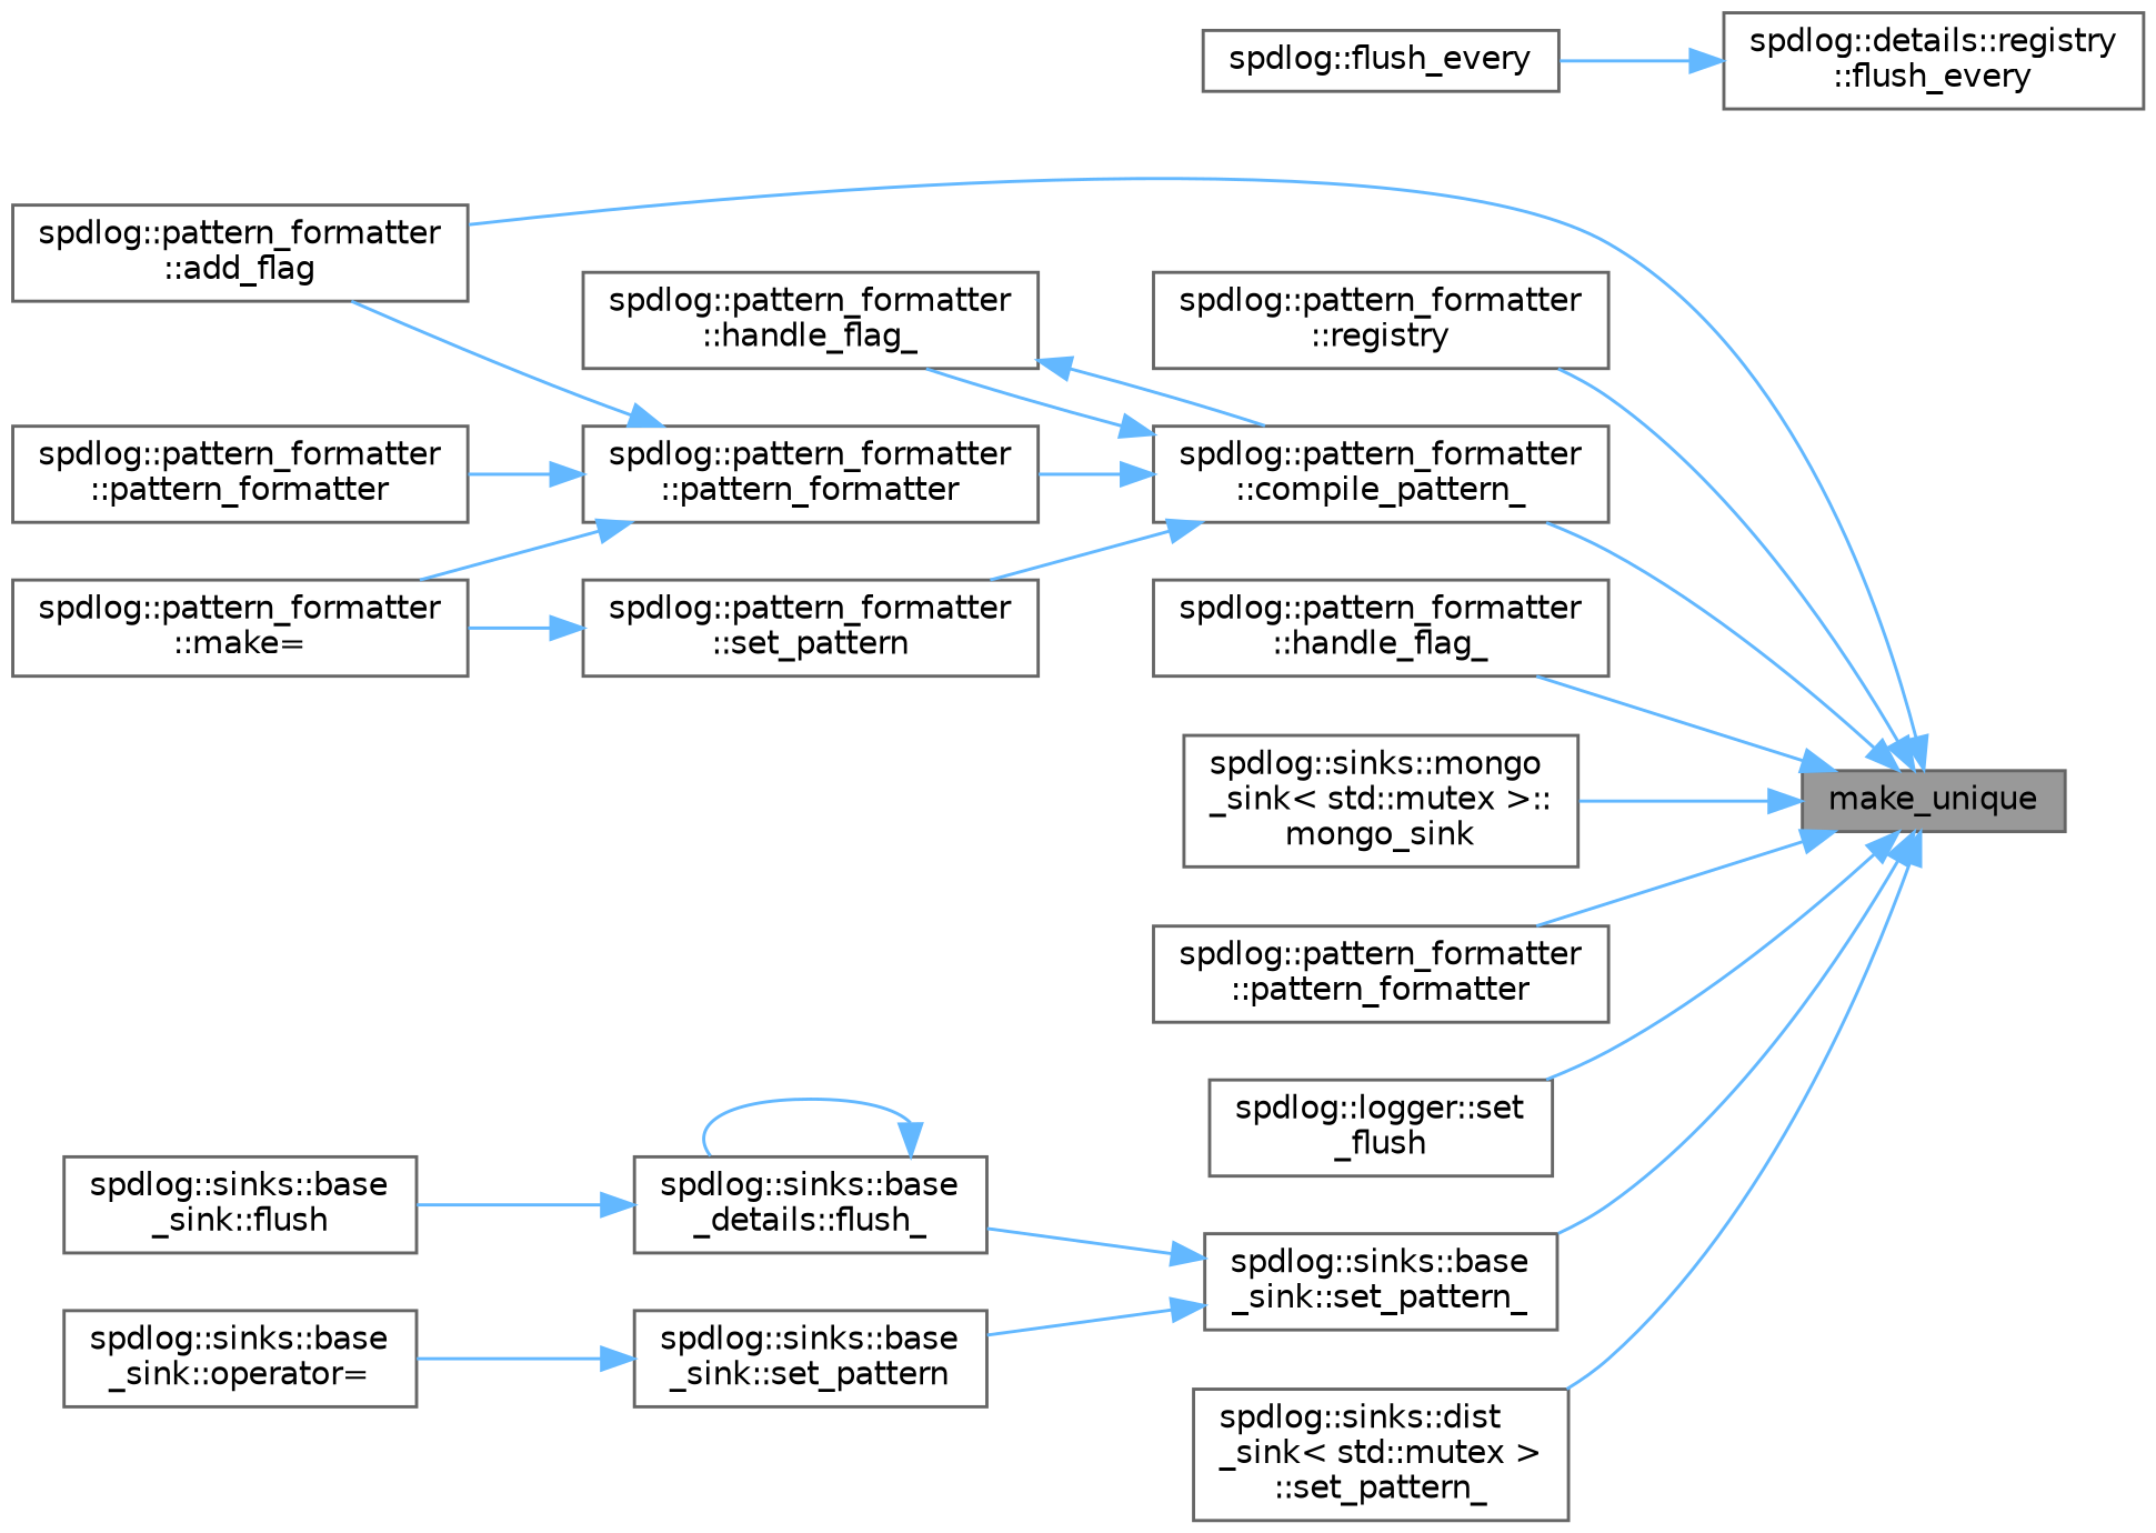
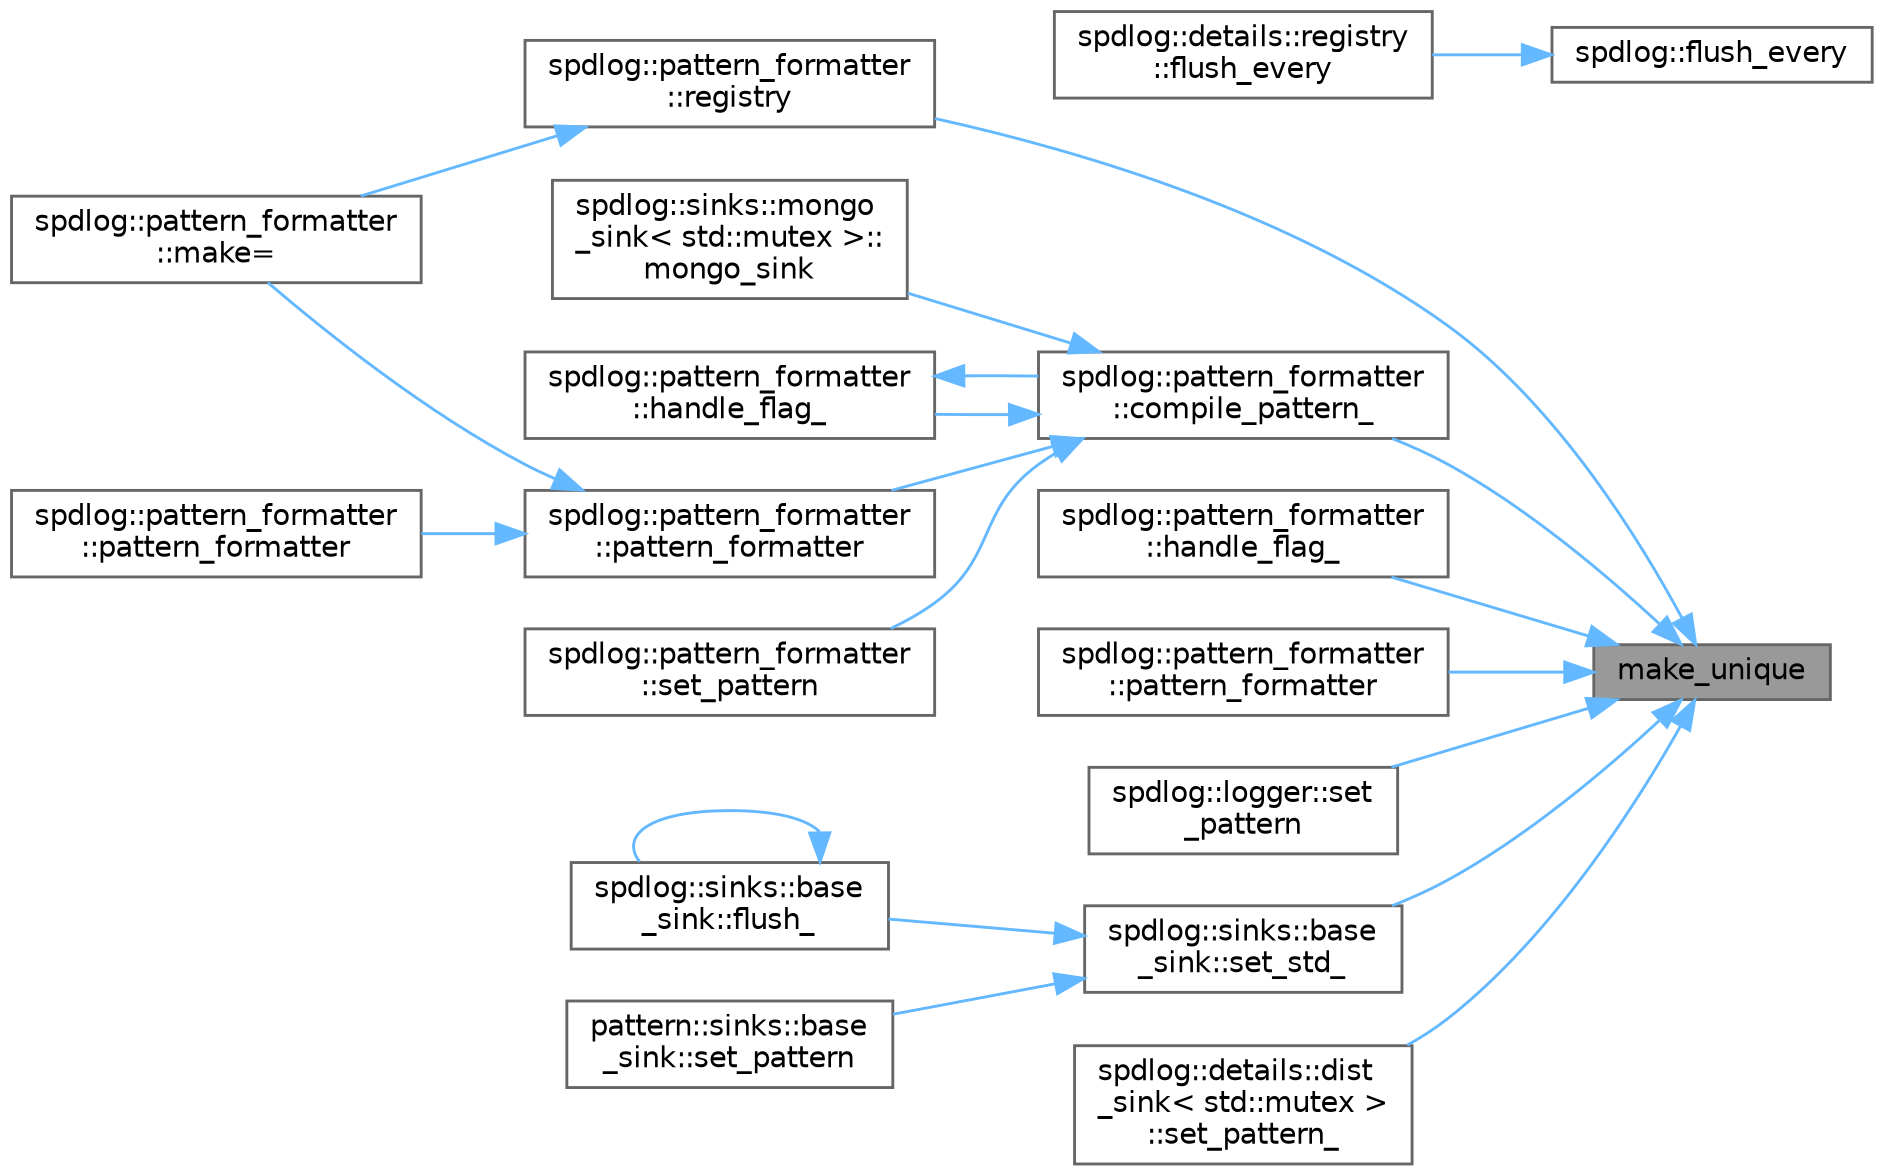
  digraph {
    rankdir=RL
    node [color=grey40 fillcolor=white fontname=Helvetica fontsize=10 shape=box style=filled]
    edge [color=steelblue1 dir=back fontname=Helvetica fontsize=10 labelfontname=Helvetica labelfontsize=10 style=solid]
    n1 [color=gray40 fillcolor=grey60 fontcolor=black height=0.2 label=make_unique width=0.4]
-   n2 [height=0.2 label="spdlog::pattern_formatter\l::add_flag" width=0.4]
    n3 [height=0.2 label="spdlog::pattern_formatter\l::registry" width=0.4]
    n4 [height=0.2 label="spdlog::pattern_formatter\l::compile_pattern_" width=0.4]
    n5 [height=0.2 label="spdlog::pattern_formatter\l::handle_flag_" width=0.4]
    n6 [height=0.2 label="spdlog::sinks::mongo\l_sink\< std::mutex \>::\lmongo_sink" width=0.4]
    n7 [height=0.2 label="spdlog::pattern_formatter\l::pattern_formatter" width=0.4]
-   n8 [height=0.2 label="spdlog::logger::set\l_flush" width=0.4]
-   n9 [height=0.2 label="spdlog::sinks::base\l_sink::set_pattern_" width=0.4]
-   n10 [height=0.2 label="spdlog::sinks::dist\l_sink\< std::mutex \>\l::set_pattern_" width=0.4]
+   n8 [height=0.2 label="spdlog::logger::set\l_pattern" width=0.4]
+   n9 [height=0.2 label="spdlog::sinks::base\l_sink::set_std_" width=0.4]
+   n10 [height=0.2 label="spdlog::details::dist\l_sink\< std::mutex \>\l::set_pattern_" width=0.4]
    n11 [height=0.2 label="spdlog::pattern_formatter\l::make=" width=0.4]
    n12 [height=0.2 label="spdlog::pattern_formatter\l::handle_flag_" width=0.4]
    n13 [height=0.2 label="spdlog::pattern_formatter\l::pattern_formatter" width=0.4]
    n14 [height=0.2 label="spdlog::pattern_formatter\l::set_pattern" width=0.4]
    n15 [height=0.2 label="spdlog::details::registry\l::flush_every" width=0.4]
    n16 [height=0.2 label="spdlog::flush_every" width=0.4]
-   n17 [height=0.2 label="spdlog::sinks::base\l_details::flush_" width=0.4]
-   n18 [height=0.2 label="spdlog::sinks::base\l_sink::set_pattern" width=0.4]
+   n17 [height=0.2 label="spdlog::sinks::base\l_sink::flush_" width=0.4]
+   n18 [height=0.2 label="pattern::sinks::base\l_sink::set_pattern" width=0.4]
    n19 [height=0.2 label="spdlog::pattern_formatter\l::pattern_formatter" width=0.4]
-   n20 [height=0.2 label="spdlog::sinks::base\l_sink::flush" width=0.4]
-   n21 [height=0.2 label="spdlog::sinks::base\l_sink::operator=" width=0.4]
-   n1 -> n2
    n1 -> n3
    n1 -> n4
    n1 -> n5
-   n1 -> n6
+   n4 -> n6
    n1 -> n7
    n1 -> n8
    n1 -> n9
    n1 -> n10
-   n14 -> n11
+   n3 -> n11
    n4 -> n12
    n4 -> n13
    n4 -> n14
    n9 -> n17
    n9 -> n18
    n12 -> n4
-   n13 -> n2
    n13 -> n11
    n13 -> n19
-   n15 -> n16
+   n16 -> n15
    n17 -> n17
-   n17 -> n20
-   n18 -> n21
  }
